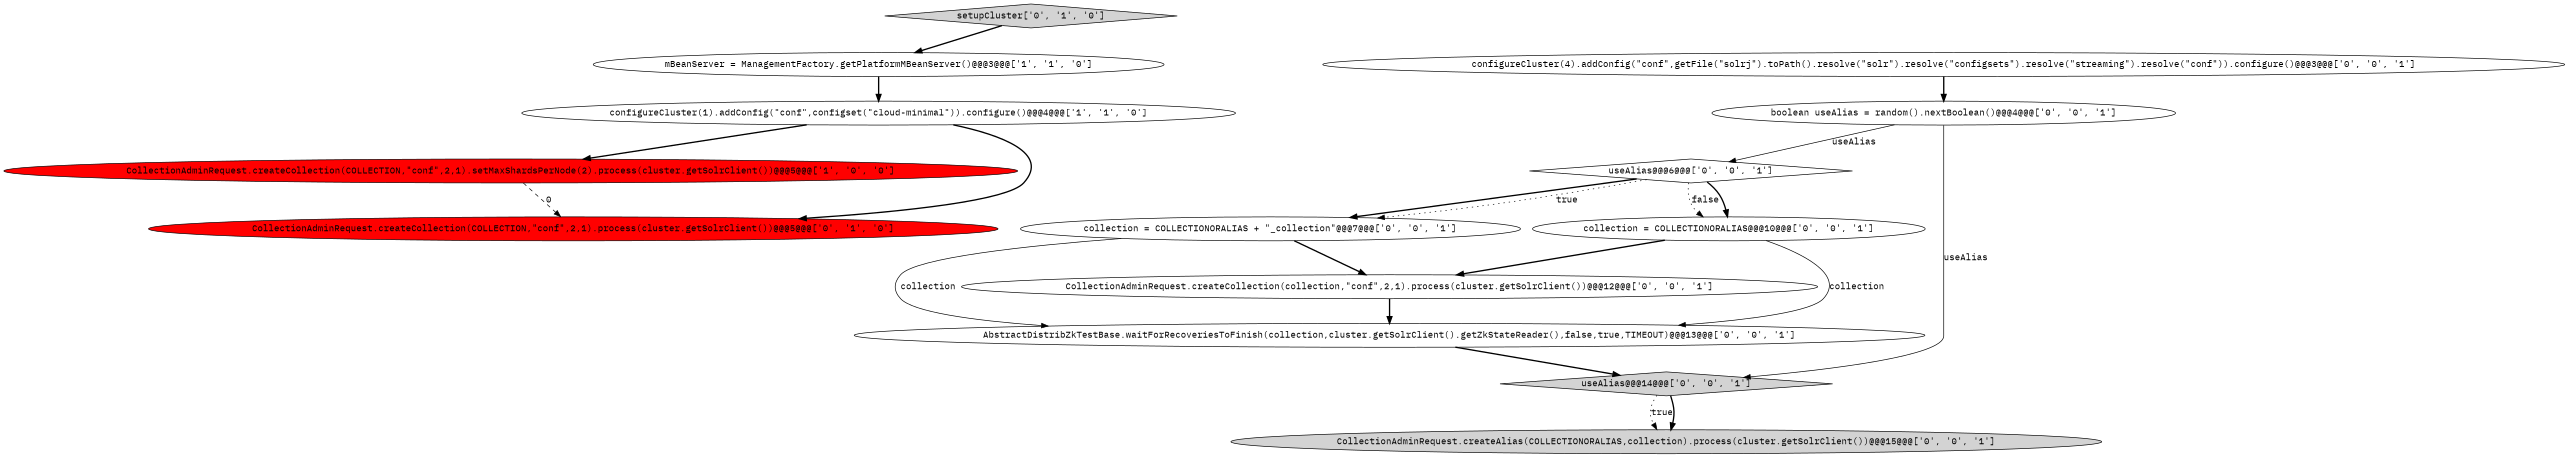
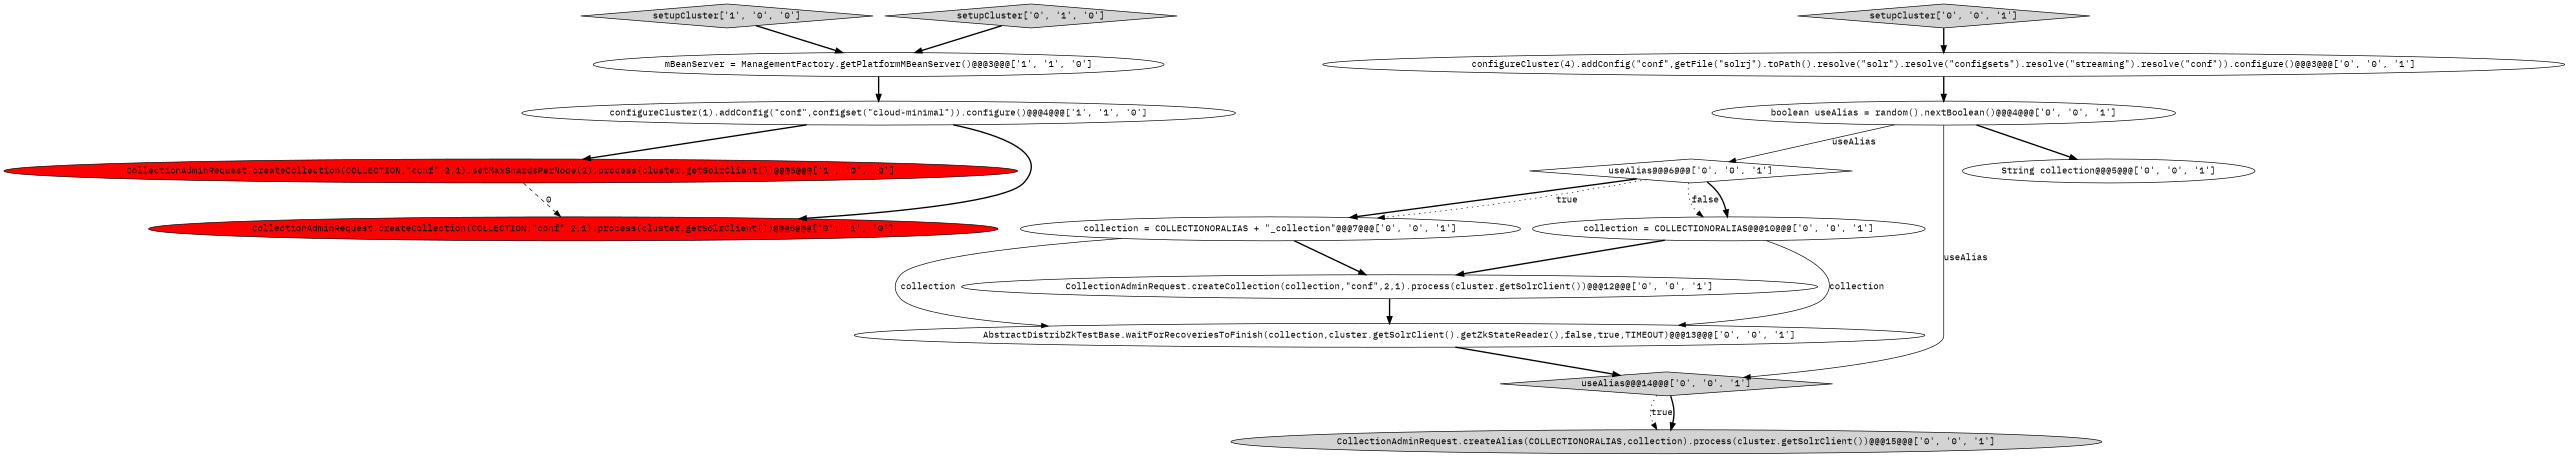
  digraph {
    fontname="IBM Plex Mono"
    node [fillcolor=white fontname="IBM Plex Mono" shape=ellipse style=filled]
    edge [fontname="IBM Plex Mono" style=bold]
+   n1 [fillcolor=lightgray label="setupCluster['1', '0', '0']" shape=diamond]
    n2 [label="mBeanServer = ManagementFactory.getPlatformMBeanServer()@@@3@@@['1', '1', '0']"]
    n3 [label="configureCluster(1).addConfig(\"conf\",configset(\"cloud-minimal\")).configure()@@@4@@@['1', '1', '0']"]
    n4 [fillcolor=red label="CollectionAdminRequest.createCollection(COLLECTION,\"conf\",2,1).setMaxShardsPerNode(2).process(cluster.getSolrClient())@@@5@@@['1', '0', '0']"]
    n5 [fillcolor=red label="CollectionAdminRequest.createCollection(COLLECTION,\"conf\",2,1).process(cluster.getSolrClient())@@@5@@@['0', '1', '0']"]
    n6 [label="useAlias@@@6@@@['0', '0', '1']" shape=diamond]
    n7 [label="collection = COLLECTIONORALIAS + \"_collection\"@@@7@@@['0', '0', '1']"]
    n8 [label="collection = COLLECTIONORALIAS@@@10@@@['0', '0', '1']"]
    n9 [label="AbstractDistribZkTestBase.waitForRecoveriesToFinish(collection,cluster.getSolrClient().getZkStateReader(),false,true,TIMEOUT)@@@13@@@['0', '0', '1']"]
    n10 [label="CollectionAdminRequest.createCollection(collection,\"conf\",2,1).process(cluster.getSolrClient())@@@12@@@['0', '0', '1']"]
    n11 [fillcolor=lightgray label="useAlias@@@14@@@['0', '0', '1']" shape=diamond]
    n12 [fillcolor=lightgray label="CollectionAdminRequest.createAlias(COLLECTIONORALIAS,collection).process(cluster.getSolrClient())@@@15@@@['0', '0', '1']"]
+   n13 [label="String collection@@@5@@@['0', '0', '1']"]
    n14 [fillcolor=lightgray label="setupCluster['0', '1', '0']" shape=diamond]
    n15 [label="boolean useAlias = random().nextBoolean()@@@4@@@['0', '0', '1']"]
+   n16 [fillcolor=lightgray label="setupCluster['0', '0', '1']" shape=diamond]
    n17 [label="configureCluster(4).addConfig(\"conf\",getFile(\"solrj\").toPath().resolve(\"solr\").resolve(\"configsets\").resolve(\"streaming\").resolve(\"conf\")).configure()@@@3@@@['0', '0', '1']"]
+   n1 -> n2
    n2 -> n3
    n3 -> n4
    n3 -> n5
    n4 -> n5 [label=0 style=dashed]
    n6 -> n7
    n6 -> n7 [label=true style=dotted]
    n6 -> n8 [label=false style=dotted]
    n6 -> n8
    n7 -> n9 [label=collection style=solid]
    n7 -> n10
    n8 -> n9 [label=collection style=solid]
    n8 -> n10
    n9 -> n11
    n10 -> n9
    n11 -> n12 [label=true style=dotted]
    n11 -> n12
    n14 -> n2
    n15 -> n6 [label=useAlias style=solid]
    n15 -> n11 [label=useAlias style=solid]
+   n15 -> n13
+   n16 -> n17
    n17 -> n15
  }
